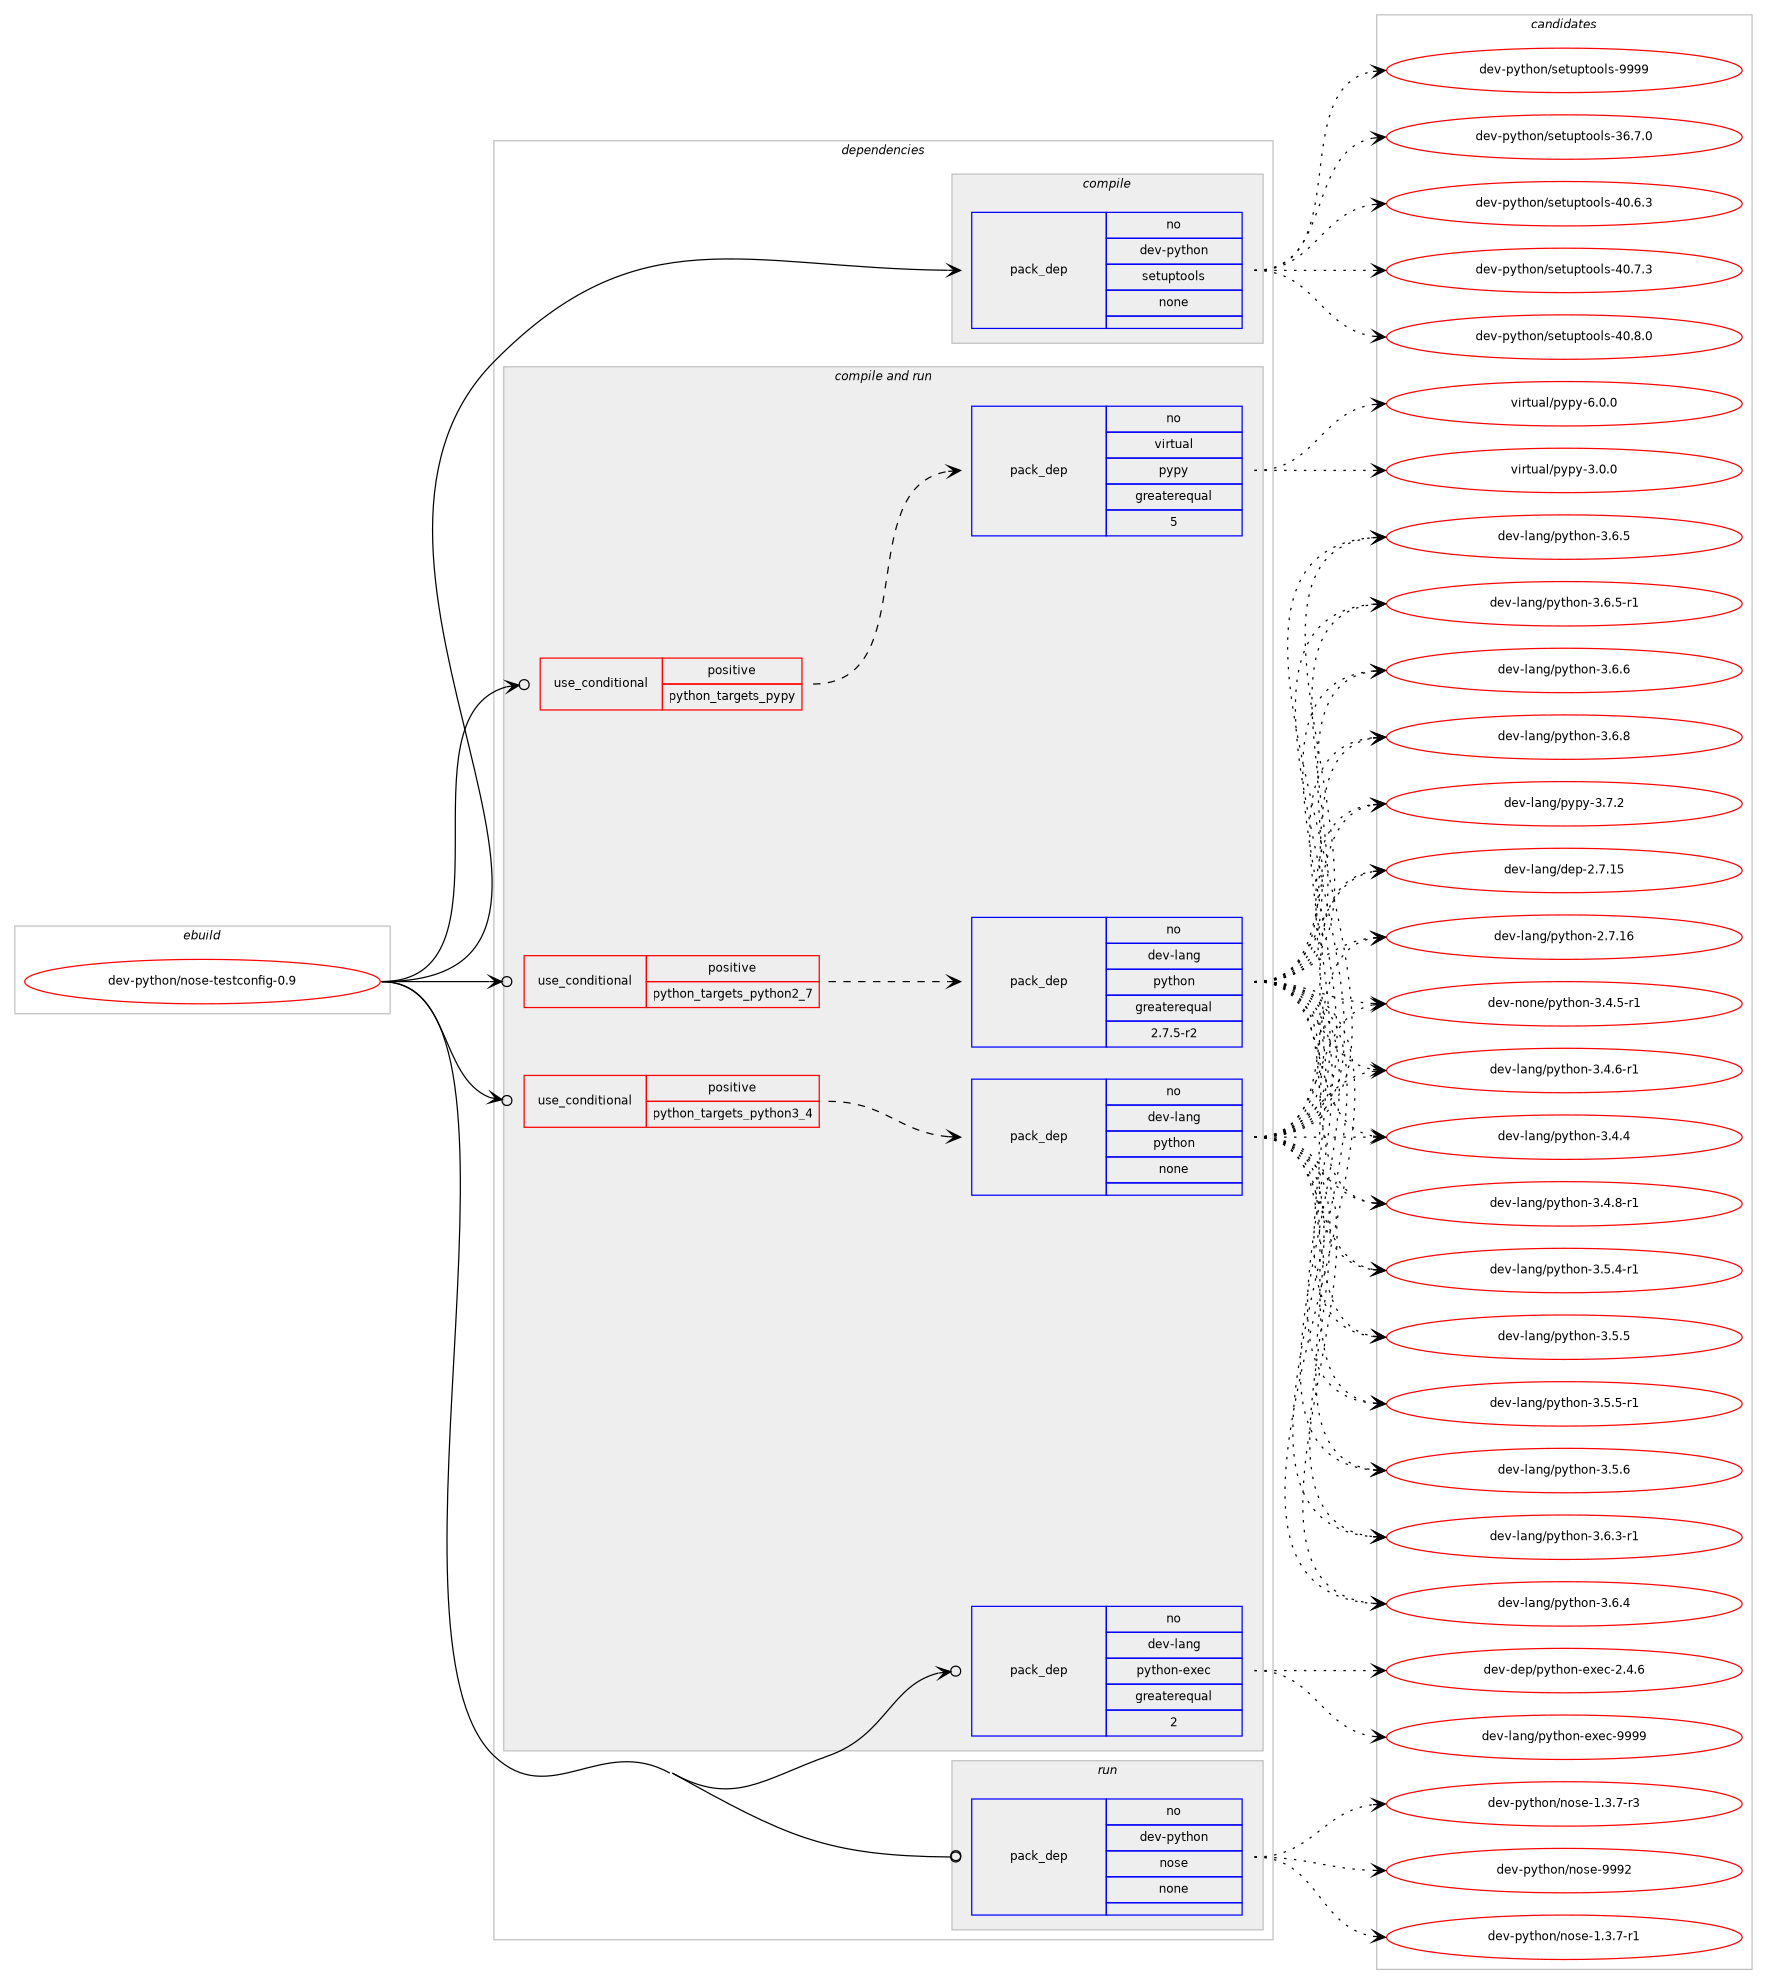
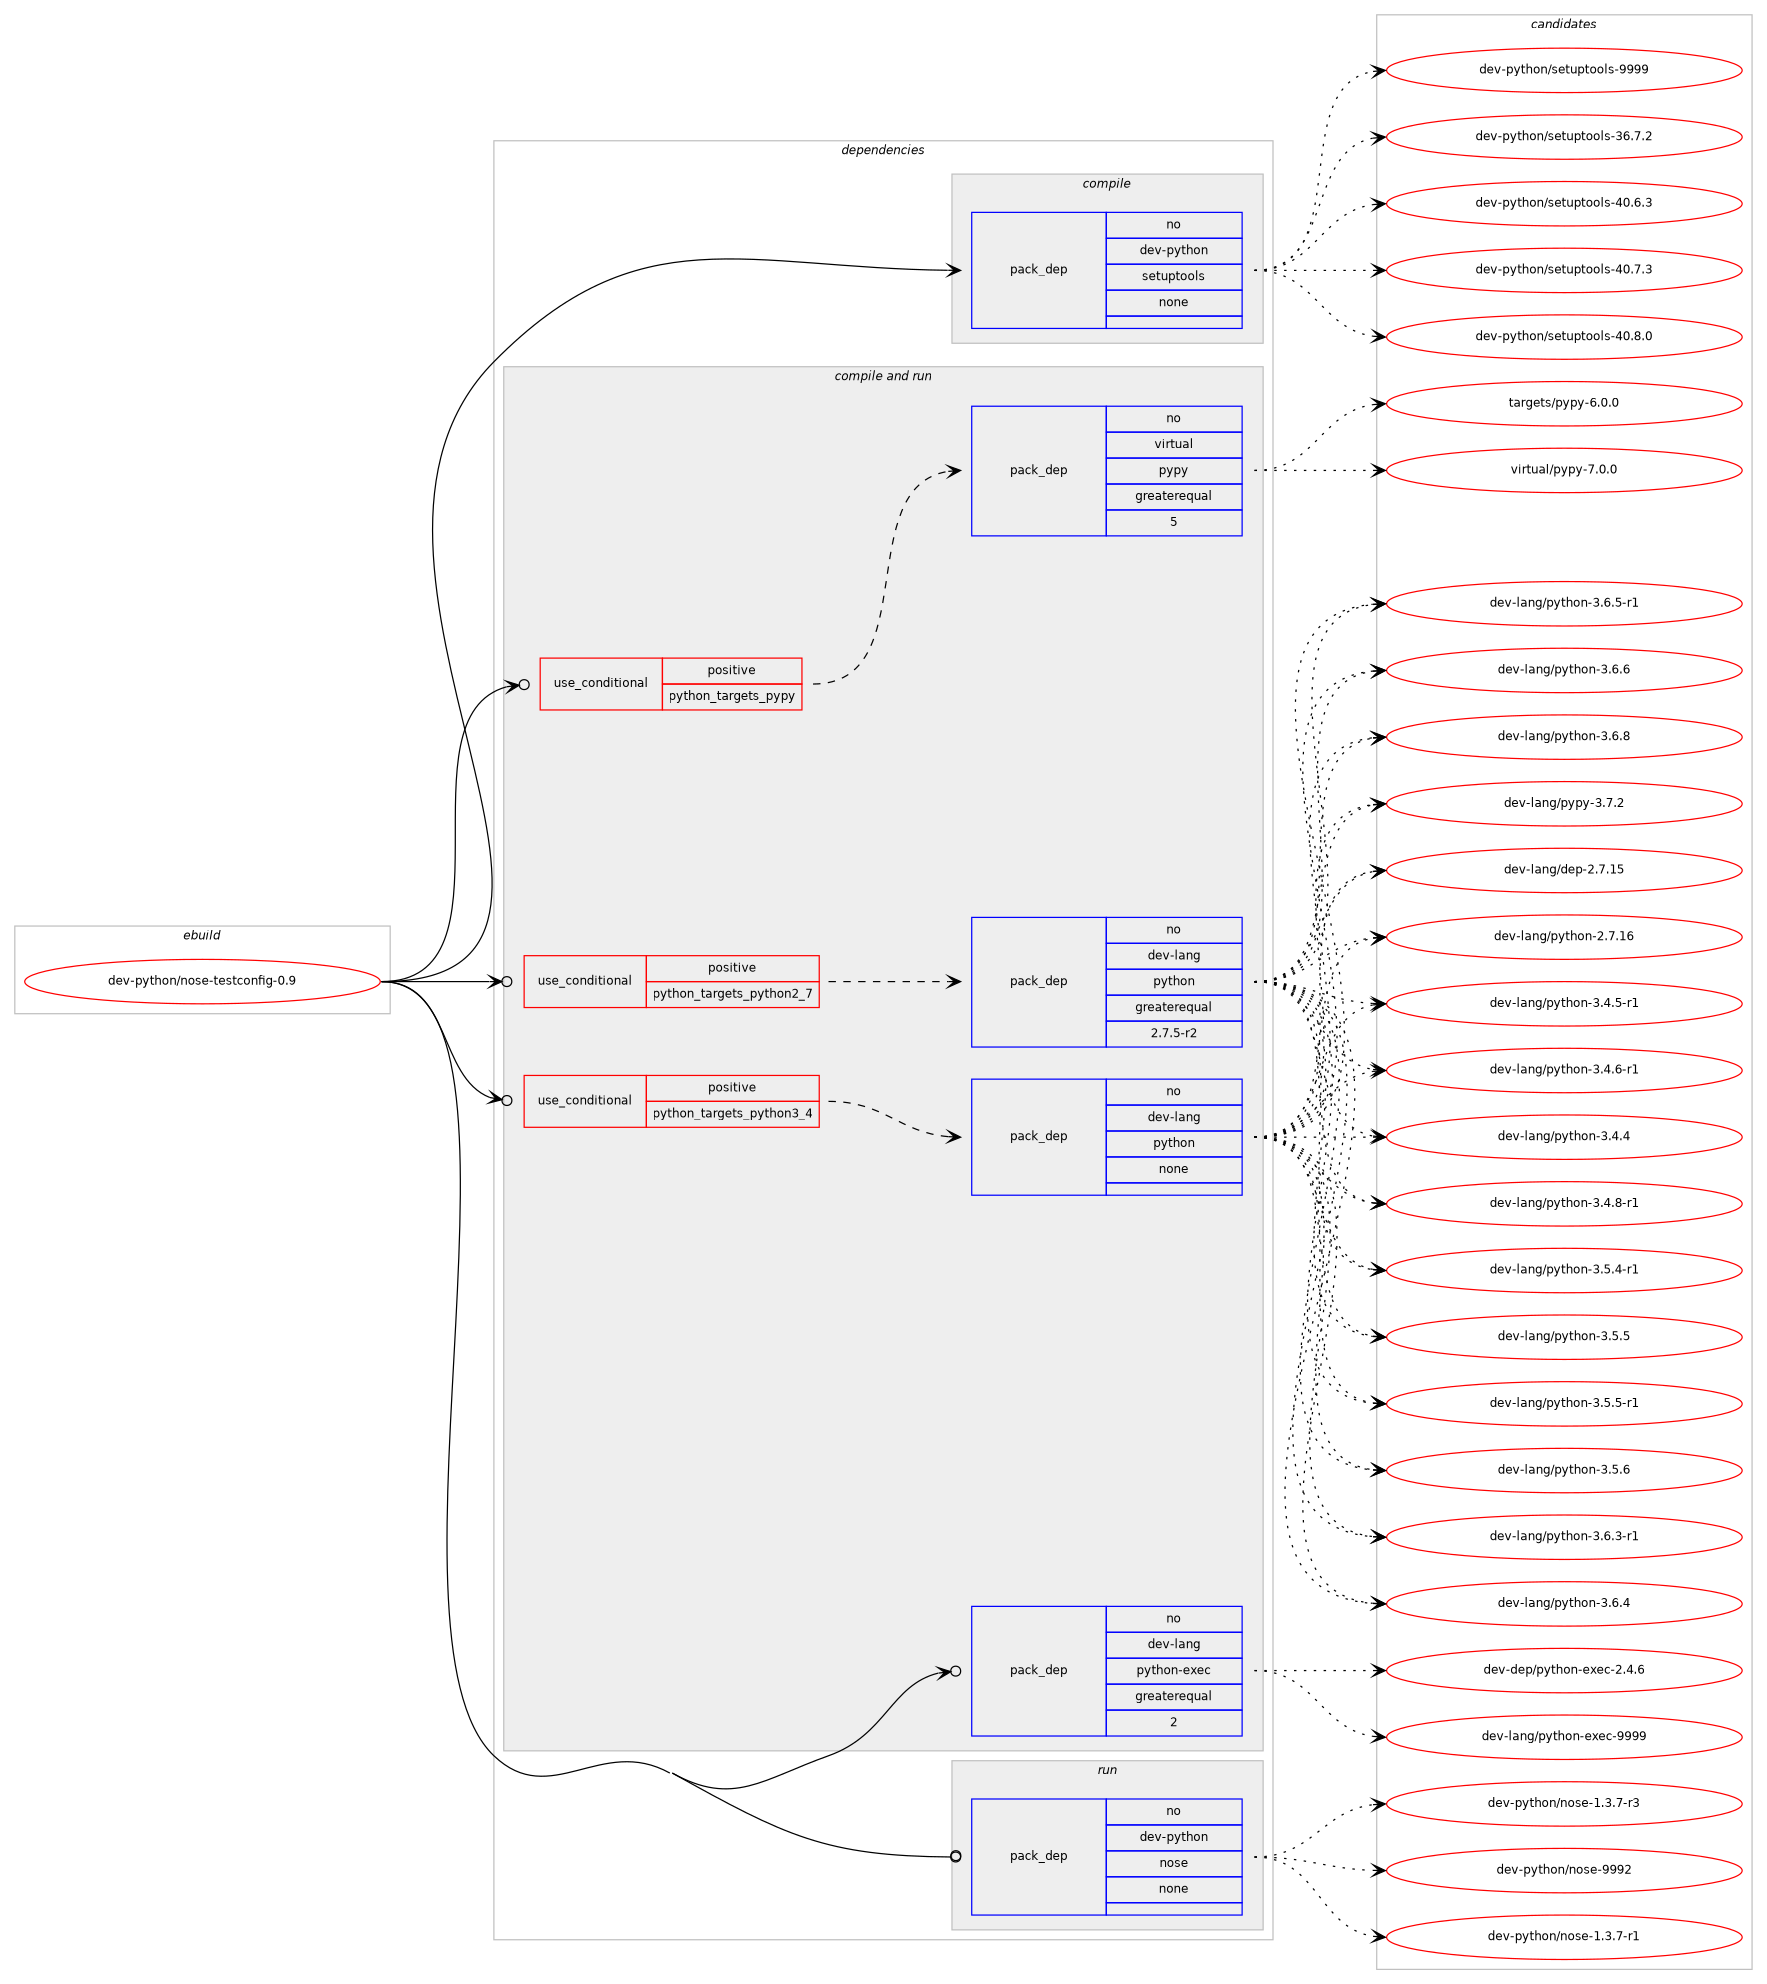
  digraph {
    compound=true
    concentrate=true
    fontname=Helvetica
    fontsize=10
    newrank=true
    rankdir=LR
    ranksep=1.5
    node [color=red fontname=Helvetica fontsize=10]
    edge [arrowhead=vee headport=w style=dotted tailport=e weight=100]
    n1 [label="dev-python/nose-testconfig-0.9" width=4]
    n2 [color=blue label=<<TABLE BORDER="0" CELLBORDER="1" CELLSPACING="0" CELLPADDING="4" WIDTH="220"><TR><TD ROWSPAN="6" CELLPADDING="30">pack_dep</TD></TR><TR><TD WIDTH="110">no</TD></TR><TR><TD>dev-python</TD></TR><TR><TD>setuptools</TD></TR><TR><TD>none</TD></TR><TR><TD></TD></TR></TABLE>> shape=none]
    n3 [color=blue label=<<TABLE BORDER="0" CELLBORDER="1" CELLSPACING="0" CELLPADDING="4" WIDTH="220"><TR><TD ROWSPAN="6" CELLPADDING="30">pack_dep</TD></TR><TR><TD WIDTH="110">no</TD></TR><TR><TD>virtual</TD></TR><TR><TD>pypy</TD></TR><TR><TD>greaterequal</TD></TR><TR><TD>5</TD></TR></TABLE>> shape=none]
    n4 [label=<<TABLE BORDER="0" CELLBORDER="1" CELLSPACING="0" CELLPADDING="4"><TR><TD ROWSPAN="3" CELLPADDING="10">use_conditional</TD></TR><TR><TD>positive</TD></TR><TR><TD>python_targets_pypy</TD></TR></TABLE>> shape=none]
    n5 [color=blue label=<<TABLE BORDER="0" CELLBORDER="1" CELLSPACING="0" CELLPADDING="4" WIDTH="220"><TR><TD ROWSPAN="6" CELLPADDING="30">pack_dep</TD></TR><TR><TD WIDTH="110">no</TD></TR><TR><TD>dev-lang</TD></TR><TR><TD>python</TD></TR><TR><TD>greaterequal</TD></TR><TR><TD>2.7.5-r2</TD></TR></TABLE>> shape=none]
    n6 [label=<<TABLE BORDER="0" CELLBORDER="1" CELLSPACING="0" CELLPADDING="4"><TR><TD ROWSPAN="3" CELLPADDING="10">use_conditional</TD></TR><TR><TD>positive</TD></TR><TR><TD>python_targets_python2_7</TD></TR></TABLE>> shape=none]
    n7 [color=blue label=<<TABLE BORDER="0" CELLBORDER="1" CELLSPACING="0" CELLPADDING="4" WIDTH="220"><TR><TD ROWSPAN="6" CELLPADDING="30">pack_dep</TD></TR><TR><TD WIDTH="110">no</TD></TR><TR><TD>dev-lang</TD></TR><TR><TD>python</TD></TR><TR><TD>none</TD></TR><TR><TD></TD></TR></TABLE>> shape=none]
    n8 [label=<<TABLE BORDER="0" CELLBORDER="1" CELLSPACING="0" CELLPADDING="4"><TR><TD ROWSPAN="3" CELLPADDING="10">use_conditional</TD></TR><TR><TD>positive</TD></TR><TR><TD>python_targets_python3_4</TD></TR></TABLE>> shape=none]
    n9 [color=blue label=<<TABLE BORDER="0" CELLBORDER="1" CELLSPACING="0" CELLPADDING="4" WIDTH="220"><TR><TD ROWSPAN="6" CELLPADDING="30">pack_dep</TD></TR><TR><TD WIDTH="110">no</TD></TR><TR><TD>dev-lang</TD></TR><TR><TD>python-exec</TD></TR><TR><TD>greaterequal</TD></TR><TR><TD>2</TD></TR></TABLE>> shape=none]
    n10 [color=blue label=<<TABLE BORDER="0" CELLBORDER="1" CELLSPACING="0" CELLPADDING="4" WIDTH="220"><TR><TD ROWSPAN="6" CELLPADDING="30">pack_dep</TD></TR><TR><TD WIDTH="110">no</TD></TR><TR><TD>dev-python</TD></TR><TR><TD>nose</TD></TR><TR><TD>none</TD></TR><TR><TD></TD></TR></TABLE>> shape=none]
-   n11 [label="dev-python/setuptools-36.7.0" width=4]
+   n11 [label="dev-python/setuptools-36.7.2" width=4]
    n12 [label="dev-python/setuptools-40.6.3" width=4]
    n13 [label="dev-python/setuptools-40.7.3" width=4]
    n14 [label="dev-python/setuptools-40.8.0" width=4]
    n15 [label="dev-python/setuptools-9999" width=4]
-   n16 [label="virtual/pypy-6.0.0" width=4]
-   n17 [label="virtual/pypy-3.0.0" width=4]
+   n16 [label="targets/pypy-6.0.0" width=4]
+   n17 [label="virtual/pypy-7.0.0" width=4]
    n18 [label="dev-lang/dep-2.7.15" width=4]
    n19 [label="dev-lang/python-2.7.16" width=4]
-   n20 [label="dev-none/python-3.4.5-r1" width=4]
+   n20 [label="dev-lang/python-3.4.5-r1" width=4]
    n21 [label="dev-lang/python-3.4.6-r1" width=4]
    n22 [label="dev-lang/python-3.4.4" width=4]
    n23 [label="dev-lang/python-3.4.8-r1" width=4]
    n24 [label="dev-lang/python-3.5.4-r1" width=4]
    n25 [label="dev-lang/python-3.5.5" width=4]
    n26 [label="dev-lang/python-3.5.5-r1" width=4]
    n27 [label="dev-lang/python-3.5.6" width=4]
    n28 [label="dev-lang/python-3.6.3-r1" width=4]
    n29 [label="dev-lang/python-3.6.4" width=4]
-   n30 [label="dev-lang/python-3.6.5" width=4]
    n31 [label="dev-lang/python-3.6.5-r1" width=4]
    n32 [label="dev-lang/python-3.6.6" width=4]
    n33 [label="dev-lang/python-3.6.8" width=4]
    n34 [label="dev-lang/pypy-3.7.2" width=4]
    n35 [label="dev-dep/python-exec-2.4.6" width=4]
    n36 [label="dev-lang/python-exec-9999" width=4]
    n37 [label="dev-python/nose-1.3.7-r1" width=4]
    n38 [label="dev-python/nose-1.3.7-r3" width=4]
    n39 [label="dev-python/nose-9992" width=4]
    subgraph cluster_1 {
      color=gray
      label=<<i>ebuild</i>>
      rank=same
      n1
    }
    subgraph cluster_2 {
      color=gray
      label=<<i>dependencies</i>>
      subgraph cluster_3 {
        color=gray
        fillcolor="#eeeeee"
        label=<<i>compile</i>>
        style=filled
        subgraph sub_4 {
          color=gray
          fillcolor="#eeeeee"
          label=<<i>compile</i>>
          style=filled
          n2
        }
      }
      subgraph cluster_5 {
        color=gray
        fillcolor="#eeeeee"
        label=<<i>compile and run</i>>
        style=filled
        subgraph sub_6 {
          color=gray
          fillcolor="#eeeeee"
          label=<<i>compile and run</i>>
          style=filled
          n4
          subgraph sub_7 {
            color=gray
            fillcolor="#eeeeee"
            label=<<i>compile and run</i>>
            style=filled
            n3
          }
        }
        subgraph sub_8 {
          color=gray
          fillcolor="#eeeeee"
          label=<<i>compile and run</i>>
          style=filled
          n6
          subgraph sub_9 {
            color=gray
            fillcolor="#eeeeee"
            label=<<i>compile and run</i>>
            style=filled
            n5
          }
        }
        subgraph sub_10 {
          color=gray
          fillcolor="#eeeeee"
          label=<<i>compile and run</i>>
          style=filled
          n8
          subgraph sub_11 {
            color=gray
            fillcolor="#eeeeee"
            label=<<i>compile and run</i>>
            style=filled
            n7
          }
        }
        subgraph sub_12 {
          color=gray
          fillcolor="#eeeeee"
          label=<<i>compile and run</i>>
          style=filled
          n9
        }
      }
      subgraph cluster_13 {
        color=gray
        fillcolor="#eeeeee"
        label=<<i>run</i>>
        style=filled
        subgraph sub_14 {
          color=gray
          fillcolor="#eeeeee"
          label=<<i>run</i>>
          style=filled
          n10
        }
      }
    }
    subgraph cluster_15 {
      color=gray
      label=<<i>candidates</i>>
      rank=same
      subgraph sub_16 {
        color=black
        label=<<i>candidates</i>>
        nodesep=1
        rank=same
        n11
        n12
        n13
        n14
        n15
      }
      subgraph sub_17 {
        color=black
        label=<<i>candidates</i>>
        nodesep=1
        rank=same
        n16
        n17
      }
      subgraph sub_18 {
        color=black
        label=<<i>candidates</i>>
        nodesep=1
        rank=same
        n18
        n19
        n20
        n21
        n22
        n23
        n24
        n25
        n26
        n27
        n28
        n29
-       n30
        n31
        n32
        n33
        n34
      }
      subgraph sub_19 {
        color=black
        label=<<i>candidates</i>>
        nodesep=1
        rank=same
        n18
        n19
        n20
        n21
        n22
        n23
        n24
        n25
        n26
        n27
        n28
        n29
-       n30
        n31
        n32
        n33
        n34
      }
      subgraph sub_20 {
        color=black
        label=<<i>candidates</i>>
        nodesep=1
        rank=same
        n35
        n36
      }
      subgraph sub_21 {
        color=black
        label=<<i>candidates</i>>
        nodesep=1
        rank=same
        n37
        n38
        n39
      }
    }
    n1 -> n2 [style=solid weight=20]
    n1 -> n4 [arrowhead=odotvee style=solid weight=20]
    n1 -> n6 [arrowhead=odotvee style=solid weight=20]
    n1 -> n8 [arrowhead=odotvee style=solid weight=20]
    n1 -> n9 [arrowhead=odotvee style=solid weight=20]
    n1 -> n10 [arrowhead=odot style=solid weight=20]
    n2 -> n11
    n2 -> n12
    n2 -> n13
    n2 -> n14
    n2 -> n15
    n3 -> n16
    n3 -> n17
    n4 -> n3 [style=dashed weight=20]
    n5 -> n18
    n5 -> n19
    n5 -> n20
    n5 -> n21
    n5 -> n22
    n5 -> n23
    n5 -> n24
    n5 -> n25
    n5 -> n26
    n5 -> n27
    n5 -> n28
    n5 -> n29
-   n5 -> n30
    n5 -> n31
    n5 -> n32
    n5 -> n33
    n5 -> n34
    n6 -> n5 [style=dashed weight=20]
    n7 -> n18
    n7 -> n19
    n7 -> n20
    n7 -> n21
    n7 -> n22
    n7 -> n23
    n7 -> n24
    n7 -> n25
    n7 -> n26
    n7 -> n27
    n7 -> n28
    n7 -> n29
-   n7 -> n30
    n7 -> n31
    n7 -> n32
    n7 -> n33
    n7 -> n34
    n8 -> n7 [style=dashed weight=20]
    n9 -> n35
    n9 -> n36
    n10 -> n37
    n10 -> n38
    n10 -> n39
  }
